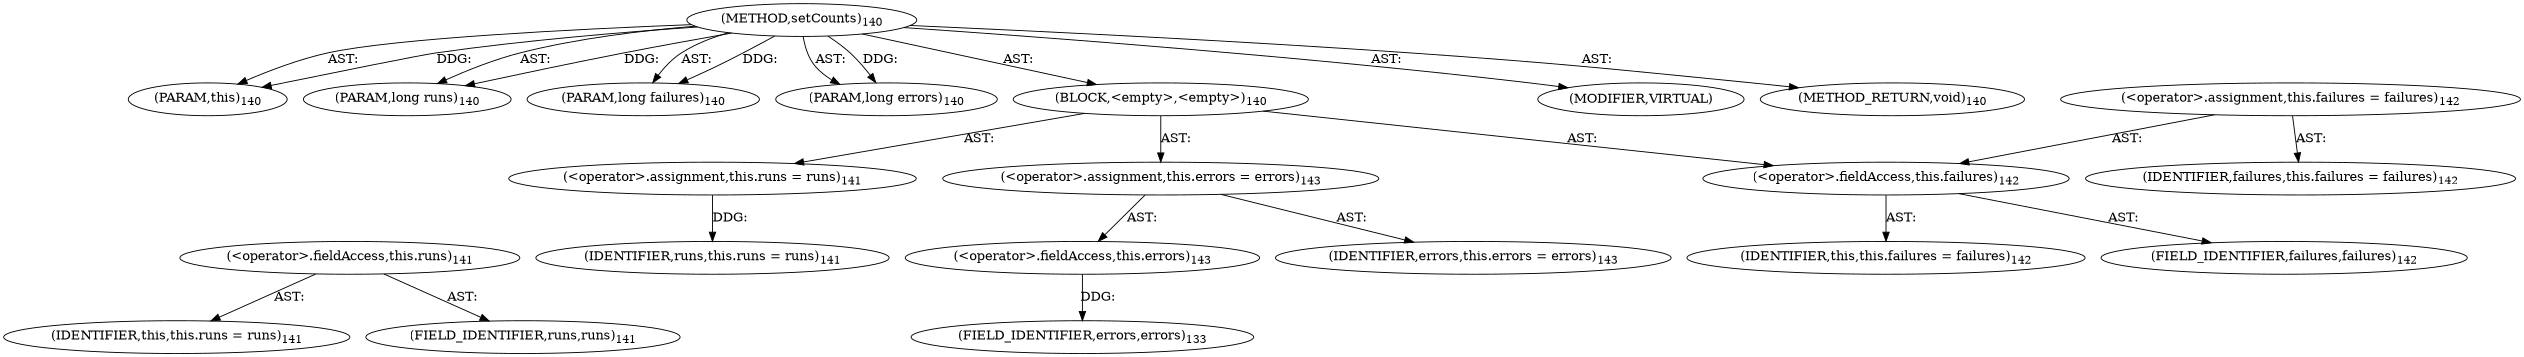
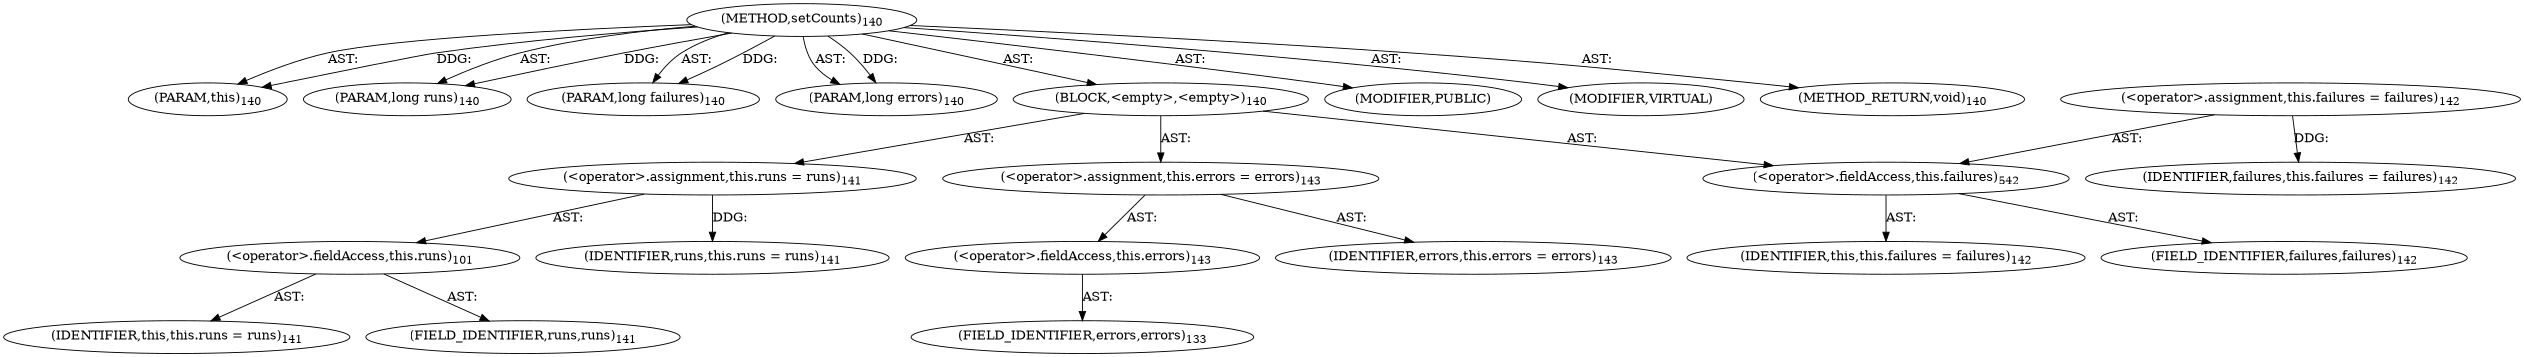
  digraph {
    n1 [label=<(METHOD,setCounts)<SUB>140</SUB>>]
    n2 [label=<(PARAM,this)<SUB>140</SUB>>]
    n3 [label=<(PARAM,long runs)<SUB>140</SUB>>]
    n4 [label=<(PARAM,long failures)<SUB>140</SUB>>]
    n5 [label=<(PARAM,long errors)<SUB>140</SUB>>]
    n6 [label=<(BLOCK,&lt;empty&gt;,&lt;empty&gt;)<SUB>140</SUB>>]
+   n7 [label=<(MODIFIER,PUBLIC)>]
    n8 [label=<(MODIFIER,VIRTUAL)>]
    n9 [label=<(METHOD_RETURN,void)<SUB>140</SUB>>]
    n10 [label=<(&lt;operator&gt;.assignment,this.runs = runs)<SUB>141</SUB>>]
    n11 [label=<(&lt;operator&gt;.assignment,this.errors = errors)<SUB>143</SUB>>]
-   n12 [label=<(&lt;operator&gt;.fieldAccess,this.failures)<SUB>142</SUB>>]
-   n13 [label=<(&lt;operator&gt;.fieldAccess,this.runs)<SUB>141</SUB>>]
+   n12 [label=<(&lt;operator&gt;.fieldAccess,this.failures)<SUB>542</SUB>>]
+   n13 [label=<(&lt;operator&gt;.fieldAccess,this.runs)<SUB>101</SUB>>]
    n14 [label=<(IDENTIFIER,runs,this.runs = runs)<SUB>141</SUB>>]
    n15 [label=<(&lt;operator&gt;.assignment,this.failures = failures)<SUB>142</SUB>>]
    n16 [label=<(IDENTIFIER,failures,this.failures = failures)<SUB>142</SUB>>]
    n17 [label=<(&lt;operator&gt;.fieldAccess,this.errors)<SUB>143</SUB>>]
    n18 [label=<(IDENTIFIER,errors,this.errors = errors)<SUB>143</SUB>>]
    n19 [label=<(IDENTIFIER,this,this.runs = runs)<SUB>141</SUB>>]
    n20 [label=<(FIELD_IDENTIFIER,runs,runs)<SUB>141</SUB>>]
    n21 [label=<(IDENTIFIER,this,this.failures = failures)<SUB>142</SUB>>]
    n22 [label=<(FIELD_IDENTIFIER,failures,failures)<SUB>142</SUB>>]
    n23 [label=<(FIELD_IDENTIFIER,errors,errors)<SUB>133</SUB>>]
    n1 -> n2 [label="AST: "]
    n1 -> n2 [label="DDG: "]
    n1 -> n3 [label="AST: "]
    n1 -> n3 [label="DDG: "]
    n1 -> n4 [label="AST: "]
    n1 -> n4 [label="DDG: "]
    n1 -> n5 [label="AST: "]
    n1 -> n5 [label="DDG: "]
    n1 -> n6 [label="AST: "]
+   n1 -> n7 [label="AST: "]
    n1 -> n8 [label="AST: "]
    n1 -> n9 [label="AST: "]
    n6 -> n10 [label="AST: "]
    n6 -> n11 [label="AST: "]
    n6 -> n12 [label="AST: "]
+   n10 -> n13 [label="AST: "]
    n10 -> n14 [label="DDG: "]
    n11 -> n17 [label="AST: "]
    n11 -> n18 [label="AST: "]
    n12 -> n21 [label="AST: "]
    n12 -> n22 [label="AST: "]
    n13 -> n19 [label="AST: "]
    n13 -> n20 [label="AST: "]
    n15 -> n12 [label="AST: "]
-   n15 -> n16 [label="AST: "]
-   n17 -> n23 [label="DDG: "]
+   n15 -> n16 [label="DDG: "]
+   n17 -> n23 [label="AST: "]
  }
